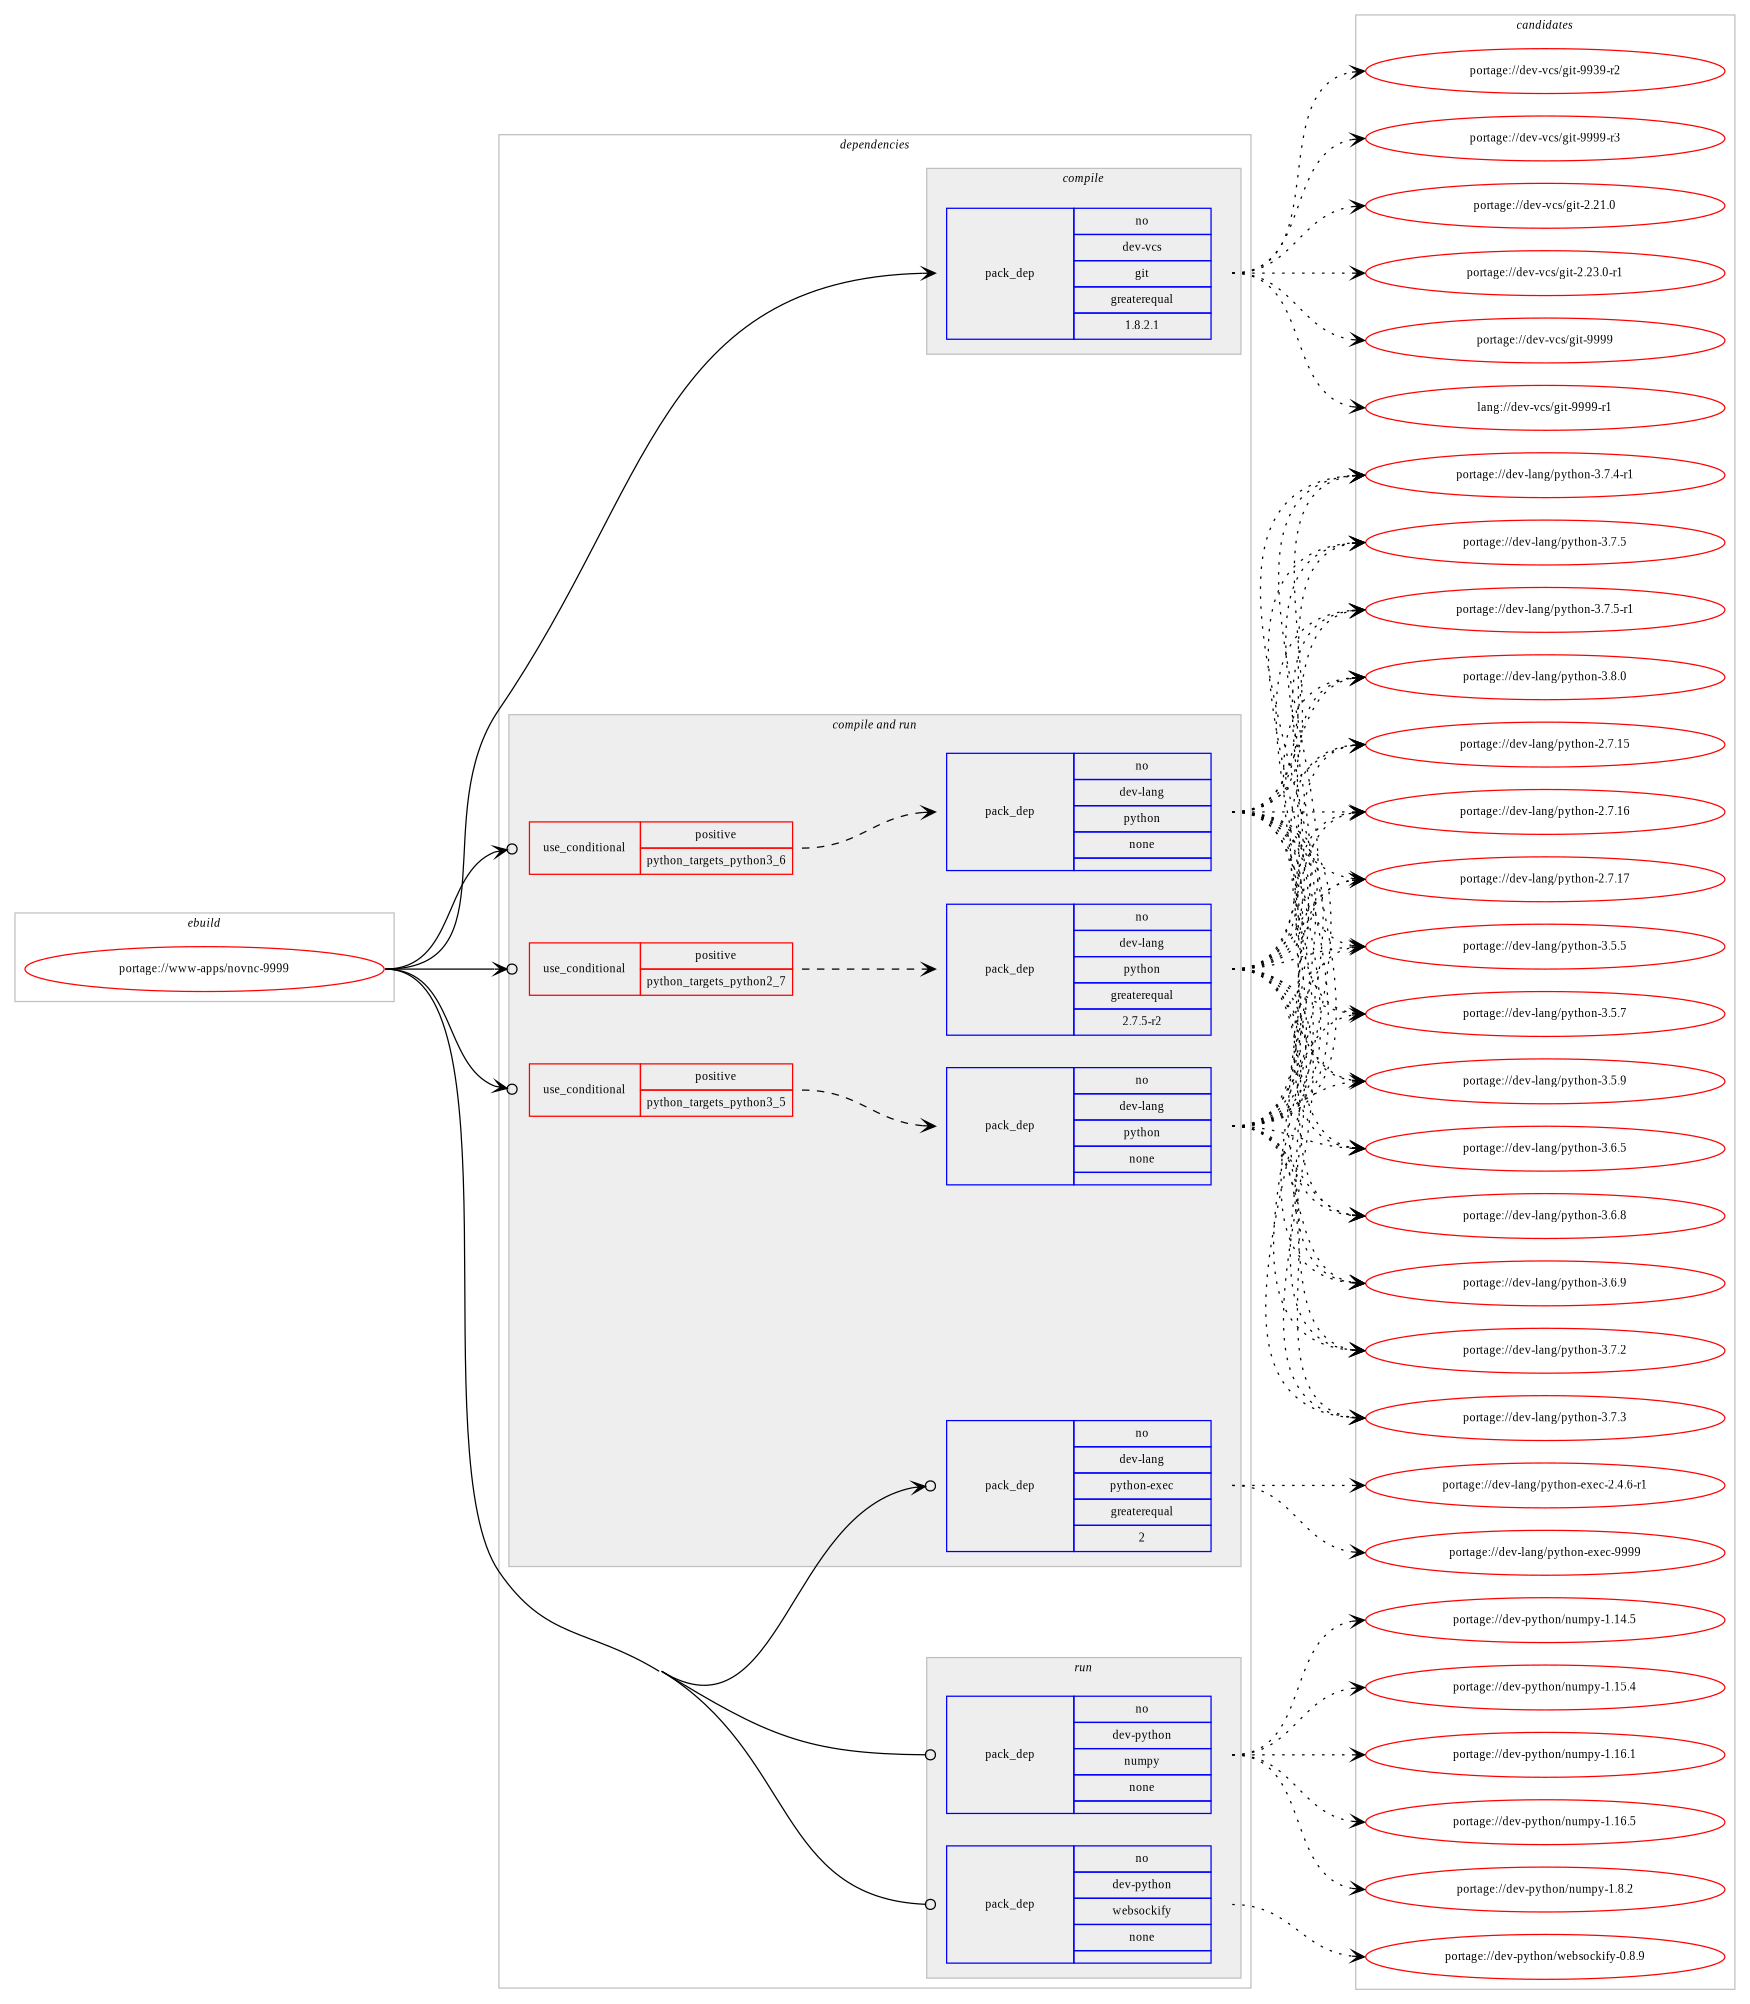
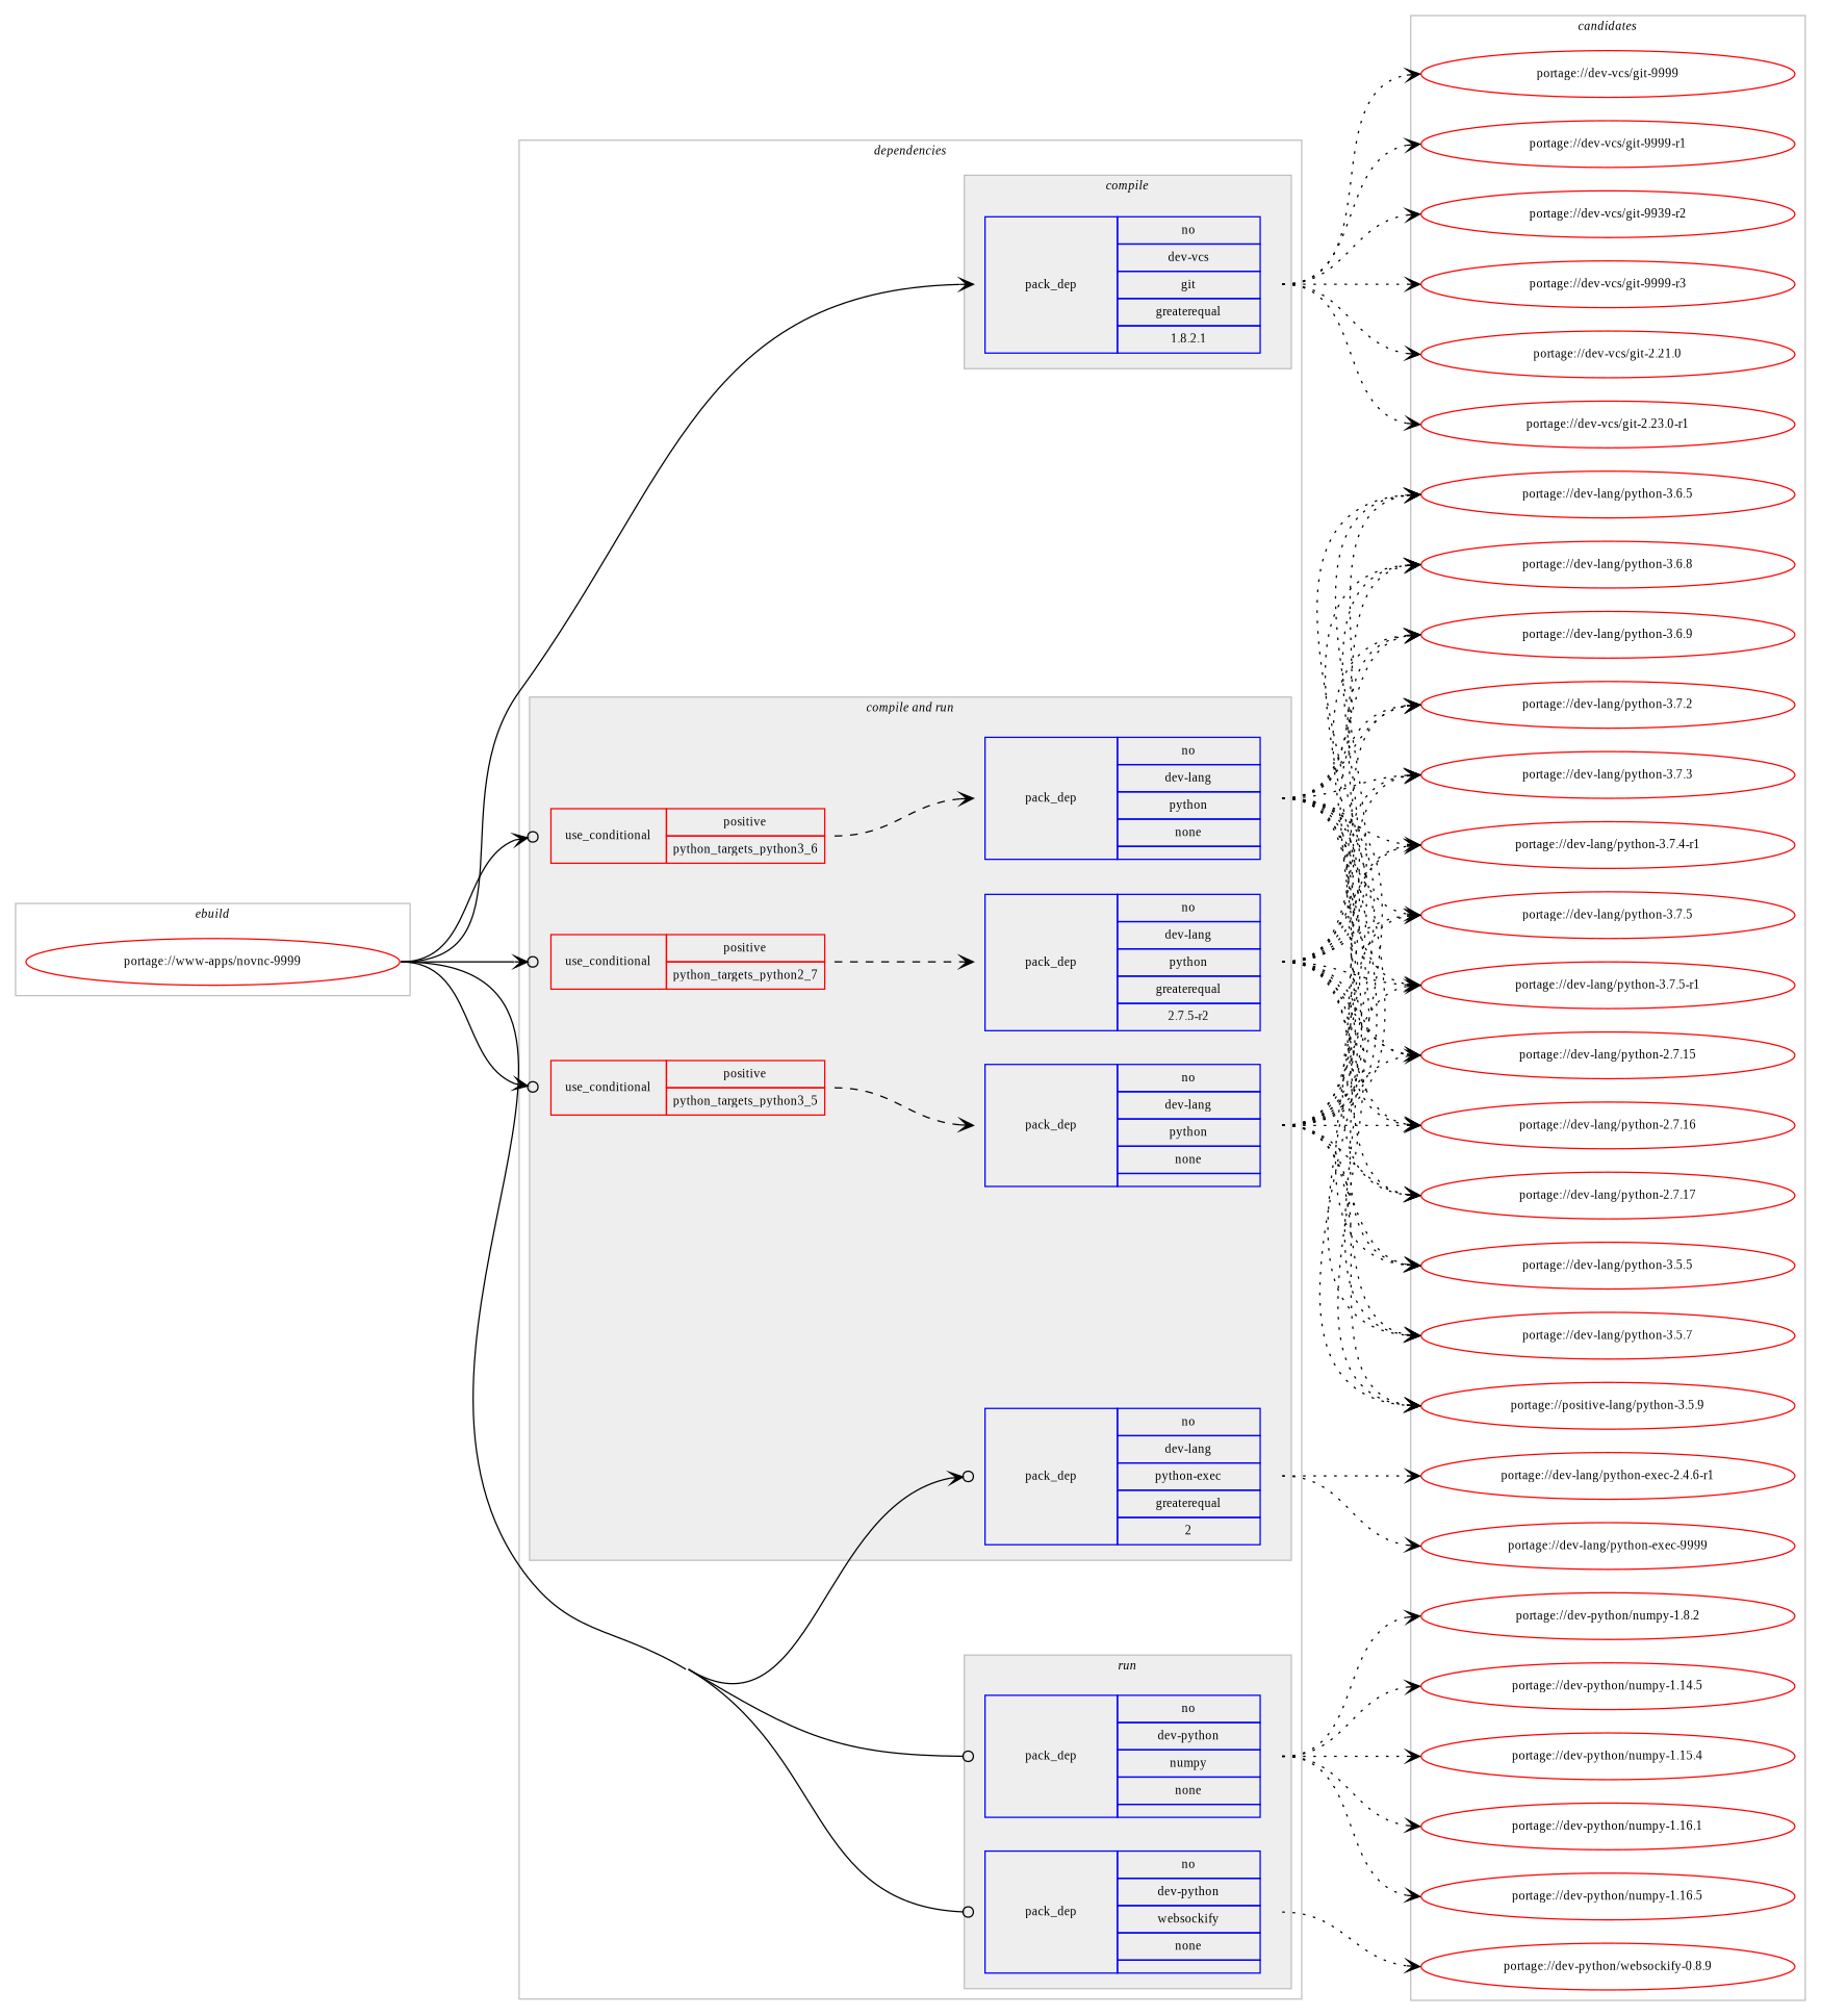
  digraph {
    compound=true
    concentrate=true
    fontname="Liberation Serif"
    fontsize=10
    newrank=true
    rankdir=LR
    ranksep=1.5
    node [color=red fontname="Liberation Serif" fontsize=10]
    edge [arrowhead=vee fontname="Liberation Serif" headport=w style=dotted tailport=e weight=100]
    n1 [label="portage://www-apps/novnc-9999" width=4]
    n2 [color=blue label=<<TABLE BORDER="0" CELLBORDER="1" CELLSPACING="0" CELLPADDING="4" WIDTH="220"><TR><TD ROWSPAN="6" CELLPADDING="30">pack_dep</TD></TR><TR><TD WIDTH="110">no</TD></TR><TR><TD>dev-vcs</TD></TR><TR><TD>git</TD></TR><TR><TD>greaterequal</TD></TR><TR><TD>1.8.2.1</TD></TR></TABLE>> shape=none]
    n3 [color=blue label=<<TABLE BORDER="0" CELLBORDER="1" CELLSPACING="0" CELLPADDING="4" WIDTH="220"><TR><TD ROWSPAN="6" CELLPADDING="30">pack_dep</TD></TR><TR><TD WIDTH="110">no</TD></TR><TR><TD>dev-lang</TD></TR><TR><TD>python</TD></TR><TR><TD>greaterequal</TD></TR><TR><TD>2.7.5-r2</TD></TR></TABLE>> shape=none]
    n4 [label=<<TABLE BORDER="0" CELLBORDER="1" CELLSPACING="0" CELLPADDING="4"><TR><TD ROWSPAN="3" CELLPADDING="10">use_conditional</TD></TR><TR><TD>positive</TD></TR><TR><TD>python_targets_python2_7</TD></TR></TABLE>> shape=none]
    n5 [color=blue label=<<TABLE BORDER="0" CELLBORDER="1" CELLSPACING="0" CELLPADDING="4" WIDTH="220"><TR><TD ROWSPAN="6" CELLPADDING="30">pack_dep</TD></TR><TR><TD WIDTH="110">no</TD></TR><TR><TD>dev-lang</TD></TR><TR><TD>python</TD></TR><TR><TD>none</TD></TR><TR><TD></TD></TR></TABLE>> shape=none]
    n6 [label=<<TABLE BORDER="0" CELLBORDER="1" CELLSPACING="0" CELLPADDING="4"><TR><TD ROWSPAN="3" CELLPADDING="10">use_conditional</TD></TR><TR><TD>positive</TD></TR><TR><TD>python_targets_python3_5</TD></TR></TABLE>> shape=none]
    n7 [color=blue label=<<TABLE BORDER="0" CELLBORDER="1" CELLSPACING="0" CELLPADDING="4" WIDTH="220"><TR><TD ROWSPAN="6" CELLPADDING="30">pack_dep</TD></TR><TR><TD WIDTH="110">no</TD></TR><TR><TD>dev-lang</TD></TR><TR><TD>python</TD></TR><TR><TD>none</TD></TR><TR><TD></TD></TR></TABLE>> shape=none]
    n8 [label=<<TABLE BORDER="0" CELLBORDER="1" CELLSPACING="0" CELLPADDING="4"><TR><TD ROWSPAN="3" CELLPADDING="10">use_conditional</TD></TR><TR><TD>positive</TD></TR><TR><TD>python_targets_python3_6</TD></TR></TABLE>> shape=none]
    n9 [color=blue label=<<TABLE BORDER="0" CELLBORDER="1" CELLSPACING="0" CELLPADDING="4" WIDTH="220"><TR><TD ROWSPAN="6" CELLPADDING="30">pack_dep</TD></TR><TR><TD WIDTH="110">no</TD></TR><TR><TD>dev-lang</TD></TR><TR><TD>python-exec</TD></TR><TR><TD>greaterequal</TD></TR><TR><TD>2</TD></TR></TABLE>> shape=none]
    n10 [color=blue label=<<TABLE BORDER="0" CELLBORDER="1" CELLSPACING="0" CELLPADDING="4" WIDTH="220"><TR><TD ROWSPAN="6" CELLPADDING="30">pack_dep</TD></TR><TR><TD WIDTH="110">no</TD></TR><TR><TD>dev-python</TD></TR><TR><TD>numpy</TD></TR><TR><TD>none</TD></TR><TR><TD></TD></TR></TABLE>> shape=none]
    n11 [color=blue label=<<TABLE BORDER="0" CELLBORDER="1" CELLSPACING="0" CELLPADDING="4" WIDTH="220"><TR><TD ROWSPAN="6" CELLPADDING="30">pack_dep</TD></TR><TR><TD WIDTH="110">no</TD></TR><TR><TD>dev-python</TD></TR><TR><TD>websockify</TD></TR><TR><TD>none</TD></TR><TR><TD></TD></TR></TABLE>> shape=none]
    n12 [label="portage://dev-vcs/git-2.21.0" width=4]
    n13 [label="portage://dev-vcs/git-2.23.0-r1" width=4]
    n14 [label="portage://dev-vcs/git-9999" width=4]
-   n15 [label="lang://dev-vcs/git-9999-r1" width=4]
+   n15 [label="portage://dev-vcs/git-9999-r1" width=4]
    n16 [label="portage://dev-vcs/git-9939-r2" width=4]
    n17 [label="portage://dev-vcs/git-9999-r3" width=4]
    n18 [label="portage://dev-lang/python-2.7.15" width=4]
    n19 [label="portage://dev-lang/python-2.7.16" width=4]
    n20 [label="portage://dev-lang/python-2.7.17" width=4]
    n21 [label="portage://dev-lang/python-3.5.5" width=4]
    n22 [label="portage://dev-lang/python-3.5.7" width=4]
-   n23 [label="portage://dev-lang/python-3.5.9" width=4]
+   n23 [label="portage://positive-lang/python-3.5.9" width=4]
    n24 [label="portage://dev-lang/python-3.6.5" width=4]
    n25 [label="portage://dev-lang/python-3.6.8" width=4]
    n26 [label="portage://dev-lang/python-3.6.9" width=4]
    n27 [label="portage://dev-lang/python-3.7.2" width=4]
    n28 [label="portage://dev-lang/python-3.7.3" width=4]
    n29 [label="portage://dev-lang/python-3.7.4-r1" width=4]
    n30 [label="portage://dev-lang/python-3.7.5" width=4]
    n31 [label="portage://dev-lang/python-3.7.5-r1" width=4]
-   n32 [label="portage://dev-lang/python-3.8.0" width=4]
    n33 [label="portage://dev-lang/python-exec-2.4.6-r1" width=4]
    n34 [label="portage://dev-lang/python-exec-9999" width=4]
    n35 [label="portage://dev-python/numpy-1.14.5" width=4]
    n36 [label="portage://dev-python/numpy-1.15.4" width=4]
    n37 [label="portage://dev-python/numpy-1.16.1" width=4]
    n38 [label="portage://dev-python/numpy-1.16.5" width=4]
    n39 [label="portage://dev-python/numpy-1.8.2" width=4]
    n40 [label="portage://dev-python/websockify-0.8.9" width=4]
    subgraph cluster_1 {
      color=gray
      label=<<i>ebuild</i>>
      rank=same
      n1
    }
    subgraph cluster_2 {
      color=gray
      label=<<i>dependencies</i>>
      subgraph cluster_3 {
        color=gray
        fillcolor="#eeeeee"
        label=<<i>compile</i>>
        style=filled
        subgraph sub_4 {
          color=gray
          fillcolor="#eeeeee"
          label=<<i>compile</i>>
          style=filled
          n2
        }
      }
      subgraph cluster_5 {
        color=gray
        fillcolor="#eeeeee"
        label=<<i>compile and run</i>>
        style=filled
        subgraph sub_6 {
          color=gray
          fillcolor="#eeeeee"
          label=<<i>compile and run</i>>
          style=filled
          n4
          subgraph sub_7 {
            color=gray
            fillcolor="#eeeeee"
            label=<<i>compile and run</i>>
            style=filled
            n3
          }
        }
        subgraph sub_8 {
          color=gray
          fillcolor="#eeeeee"
          label=<<i>compile and run</i>>
          style=filled
          n6
          subgraph sub_9 {
            color=gray
            fillcolor="#eeeeee"
            label=<<i>compile and run</i>>
            style=filled
            n5
          }
        }
        subgraph sub_10 {
          color=gray
          fillcolor="#eeeeee"
          label=<<i>compile and run</i>>
          style=filled
          n8
          subgraph sub_11 {
            color=gray
            fillcolor="#eeeeee"
            label=<<i>compile and run</i>>
            style=filled
            n7
          }
        }
        subgraph sub_12 {
          color=gray
          fillcolor="#eeeeee"
          label=<<i>compile and run</i>>
          style=filled
          n9
        }
      }
      subgraph cluster_13 {
        color=gray
        fillcolor="#eeeeee"
        label=<<i>run</i>>
        style=filled
        subgraph sub_14 {
          color=gray
          fillcolor="#eeeeee"
          label=<<i>run</i>>
          style=filled
          n10
        }
        subgraph sub_15 {
          color=gray
          fillcolor="#eeeeee"
          label=<<i>run</i>>
          style=filled
          n11
        }
      }
    }
    subgraph cluster_16 {
      color=gray
      label=<<i>candidates</i>>
      rank=same
      subgraph sub_17 {
        color=black
        label=<<i>candidates</i>>
        nodesep=1
        rank=same
        n12
        n13
        n14
        n15
        n16
        n17
      }
      subgraph sub_18 {
        color=black
        label=<<i>candidates</i>>
        nodesep=1
        rank=same
        n18
        n19
        n20
        n21
        n22
        n23
        n24
        n25
        n26
        n27
        n28
        n29
        n30
        n31
-       n32
      }
      subgraph sub_19 {
        color=black
        label=<<i>candidates</i>>
        nodesep=1
        rank=same
        n18
        n19
        n20
        n21
        n22
        n23
        n24
        n25
        n26
        n27
        n28
        n29
        n30
        n31
-       n32
      }
      subgraph sub_20 {
        color=black
        label=<<i>candidates</i>>
        nodesep=1
        rank=same
        n18
        n19
        n20
        n21
        n22
        n23
        n24
        n25
        n26
        n27
        n28
        n29
        n30
        n31
-       n32
      }
      subgraph sub_21 {
        color=black
        label=<<i>candidates</i>>
        nodesep=1
        rank=same
        n33
        n34
      }
      subgraph sub_22 {
        color=black
        label=<<i>candidates</i>>
        nodesep=1
        rank=same
        n35
        n36
        n37
        n38
        n39
      }
      subgraph sub_23 {
        color=black
        label=<<i>candidates</i>>
        nodesep=1
        rank=same
        n40
      }
    }
    n1 -> n2 [style=solid weight=20]
    n1 -> n4 [arrowhead=odotvee style=solid weight=20]
    n1 -> n6 [arrowhead=odotvee style=solid weight=20]
    n1 -> n8 [arrowhead=odotvee style=solid weight=20]
    n1 -> n9 [arrowhead=odotvee style=solid weight=20]
    n1 -> n10 [arrowhead=odot style=solid weight=20]
    n1 -> n11 [arrowhead=odot style=solid weight=20]
    n2 -> n12
    n2 -> n13
    n2 -> n14
    n2 -> n15
    n2 -> n16
    n2 -> n17
    n3 -> n18
    n3 -> n19
    n3 -> n20
    n3 -> n21
    n3 -> n22
    n3 -> n23
    n3 -> n24
    n3 -> n25
    n3 -> n26
    n3 -> n27
    n3 -> n28
    n3 -> n29
    n3 -> n30
    n3 -> n31
-   n3 -> n32
    n4 -> n3 [style=dashed weight=20]
    n5 -> n18
    n5 -> n19
    n5 -> n20
    n5 -> n21
    n5 -> n22
    n5 -> n23
    n5 -> n24
    n5 -> n25
    n5 -> n26
    n5 -> n27
    n5 -> n28
    n5 -> n29
    n5 -> n30
    n5 -> n31
-   n5 -> n32
    n6 -> n5 [style=dashed weight=20]
    n7 -> n18
    n7 -> n19
    n7 -> n20
    n7 -> n21
    n7 -> n22
    n7 -> n23
    n7 -> n24
    n7 -> n25
    n7 -> n26
    n7 -> n27
    n7 -> n28
    n7 -> n29
    n7 -> n30
    n7 -> n31
-   n7 -> n32
    n8 -> n7 [style=dashed weight=20]
    n9 -> n33
    n9 -> n34
    n10 -> n35
    n10 -> n36
    n10 -> n37
    n10 -> n38
    n10 -> n39
    n11 -> n40
  }
